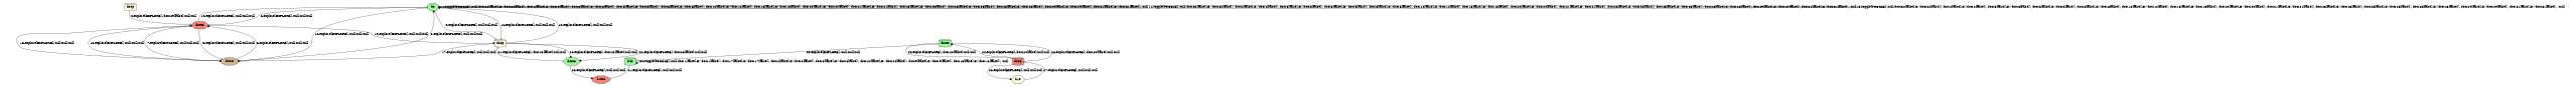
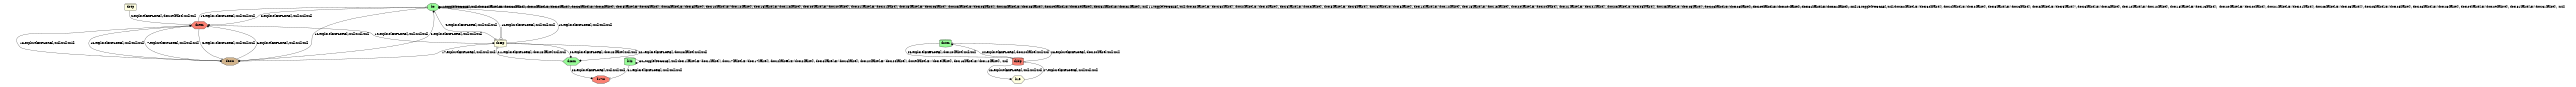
  digraph {
    node [fillcolor=palegreen shape=cylinder style=filled]
    edge [arrowhead=odot]
    b0 [shape=octagon]
    d29m [fillcolor=salmon shape=hexagon]
    n3 [fillcolor=tan label=d52m shape=octagon]
    d23p [fillcolor=lightyellow]
    d23m [shape=hexagon]
    d29p [fillcolor=lightyellow]
-   d19m [fillcolor=salmon shape=octagon]
+   d19m [fillcolor=salmon shape=octagon label=d17m]
    d20p [fillcolor=salmon]
    d20m
    b19 [fillcolor=lightyellow shape=hexagon]
    b42
    b0 -> b0 [label="1-toggle[TOGGLE];/null/door32[false]:=!(door32[false]); door2[false]:=!(door2[false]); door3[false]:=!(door3[false]); door5[false]:=!(door5[false]); door6[false]:=!(door6[false]); door12[false]:=!(door12[false]); door13[false]:=!(door13[false]); door20[false]:=!(door20[false]); door21[false]:=!(door21[false]); door23[false]:=!(door23[false]); door25[false]:=!(door25[false]); door28[false]:=!(door28[false]); door29[false]:=!(door29[false]); door31[false]:=!(door31[false]); /null"]
    b0 -> b0 [label="11-toggle[TOGGLE];/null/door32[false]:=!(door32[false]); door2[false]:=!(door2[false]); door3[false]:=!(door3[false]); door5[false]:=!(door5[false]); door6[false]:=!(door6[false]); door12[false]:=!(door12[false]); door13[false]:=!(door13[false]); door20[false]:=!(door20[false]); door21[false]:=!(door21[false]); door23[false]:=!(door23[false]); door25[false]:=!(door25[false]); door28[false]:=!(door28[false]); door29[false]:=!(door29[false]); door31[false]:=!(door31[false]); /null"]
    b0 -> b0 [arrowhead=dot label="15-toggle[TOGGLE];/null/door32[false]:=!(door32[false]); door2[false]:=!(door2[false]); door3[false]:=!(door3[false]); door5[false]:=!(door5[false]); door6[false]:=!(door6[false]); door12[false]:=!(door12[false]); door13[false]:=!(door13[false]); door20[false]:=!(door20[false]); door21[false]:=!(door21[false]); door23[false]:=!(door23[false]); door25[false]:=!(door25[false]); door28[false]:=!(door28[false]); door29[false]:=!(door29[false]); door31[false]:=!(door31[false]); /null"]
-   b0 -> d29m [label="2-explore[EXPLORE];/null/null/null"]
+   b0 -> d29m [arrowhead=dot label="2-explore[EXPLORE];/null/null/null"]
    b0 -> n3 [label="12-explore[EXPLORE];/null/null/null"]
    b0 -> d23p [label="9-explore[EXPLORE];/null/null/null"]
    b0 -> d23p [label="16-explore[EXPLORE];/null/null/null"]
    d29m -> b0 [label="14-explore[EXPLORE];/null/null/null"]
    d29m -> n3 [label="5-explore[EXPLORE];/null/null/null"]
    d29m -> n3 [arrowhead=dot label="7-explore[EXPLORE];/null/null/null"]
    d29m -> d23p [arrowhead=dot label="19-explore[EXPLORE];/null/null/null"]
    n3 -> b0 [arrowhead=dot label="8-explore[EXPLORE];/null/null/null"]
    n3 -> d29m [arrowhead=dot label="6-explore[EXPLORE];/null/null/null"]
    n3 -> d29m [arrowhead=dot label="13-explore[EXPLORE];/null/null/null"]
    n3 -> d29m [label="18-explore[EXPLORE];/null/null/null"]
    d23p -> b0 [arrowhead=dot label="10-explore[EXPLORE];/null/null/null"]
    d23p -> n3 [arrowhead=dot label="17-explore[EXPLORE];/null/null/null"]
    d23p -> d23m [arrowhead=dot label="20-explore[EXPLORE];/door23[false]/null/null"]
    d23p -> d23m [arrowhead=dot label="22-explore[EXPLORE];/door23[false]/null/null"]
    d23m -> d23p [label="21-explore[EXPLORE];/door23[false]/null/null"]
    d23m -> d19m [arrowhead=dot label="23-explore[EXPLORE];/null/null/null"]
    d29p -> d29m [label="4-explore[EXPLORE];/door29[false]/null/null"]
    d20p -> d20m [arrowhead=dot label="24-explore[EXPLORE];/door20[false]/null/null"]
    d20p -> d20m [label="28-explore[EXPLORE];/door20[false]/null/null"]
    d20p -> b19 [arrowhead=dot label="26-explore[EXPLORE];/null/null/null"]
    d20m -> d20p [label="25-explore[EXPLORE];/door20[false]/null/null"]
-   d20m -> b42 [label="29-explore[EXPLORE];/null/null/null"]
    b19 -> d20p [label="27-explore[EXPLORE];/null/null/null"]
    b42 -> d19m [label="31-explore[EXPLORE];/null/null/null"]
    b42 -> b42 [arrowhead=dot label="30-toggle[TOGGLE];/null/door1[false]:=!(door1[false]); door17[false]:=!(door17[false]); door2[false]:=!(door2[false]); door6[false]:=!(door6[false]); door24[false]:=!(door24[false]); door9[false]:=!(door9[false]); door13[false]:=!(door13[false]); /null"]
  }
